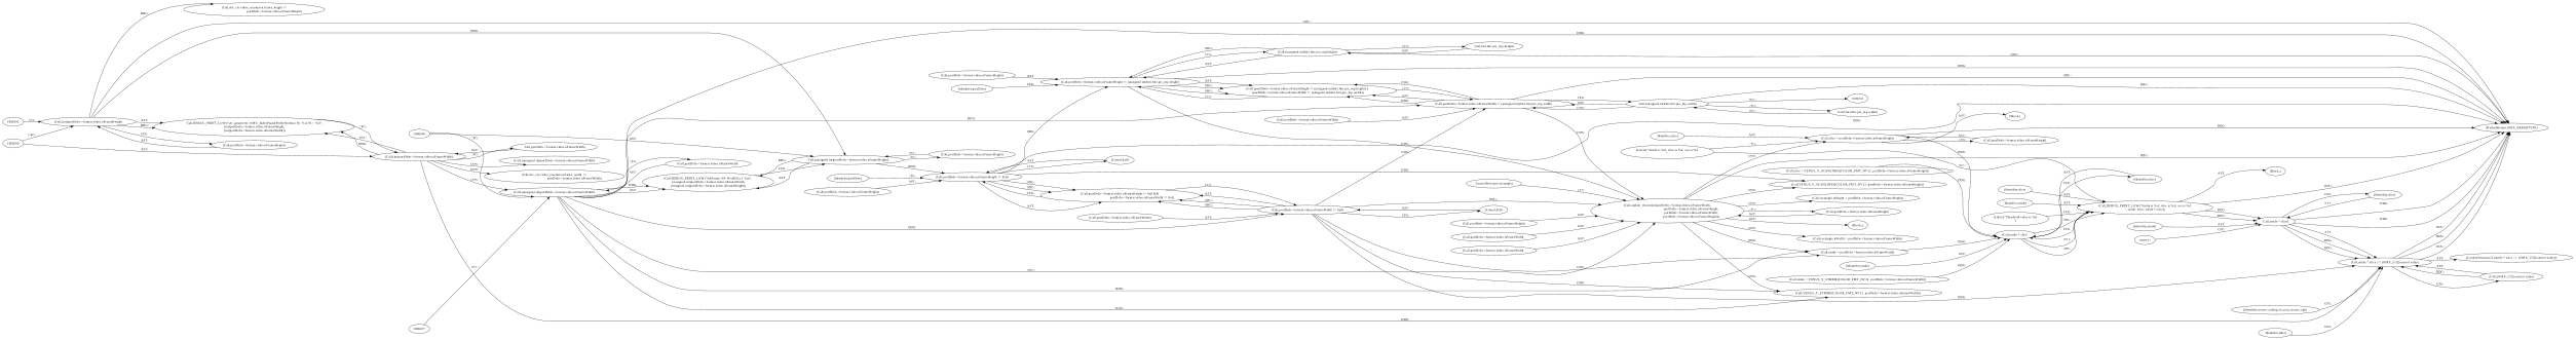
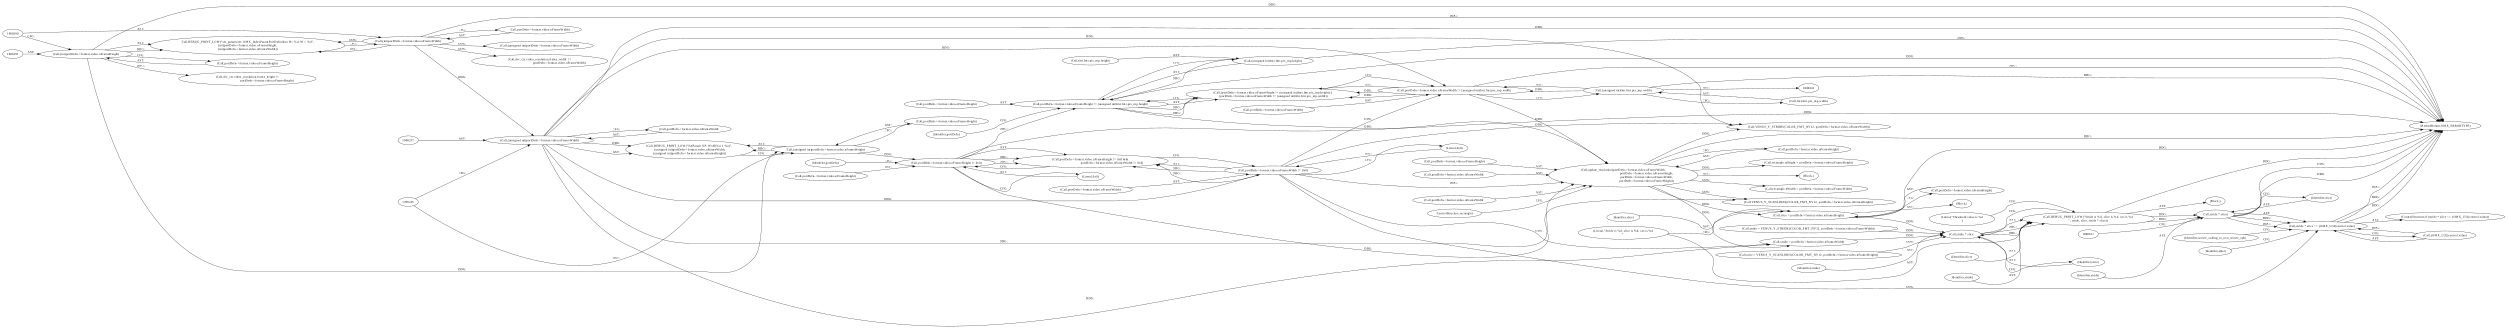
  digraph {
    fontname="Liberation Serif"
    rankdir=LR
    node [fontname="Liberation Serif"]
    edge [fontname="Liberation Serif"]
    n1 [label="(Call,slice = portDefn->format.video.nFrameHeight)"]
    n2 [label="(Call,stride * slice)"]
    n3 [label="(Block,)"]
    n4 [label="(MethodReturn,OMX_ERRORTYPE)"]
    n5 [label="(Call,portDefn->format.video.nFrameHeight)"]
    n6 [label="(Call,DEBUG_PRINT_LOW(\"Stride is %d, slice is %d, sxs is %d\n\", stride, slice, stride * slice))"]
    n7 [label="(Identifier,slice)"]
    n8 [label="(Call,portDefn->format.video.nFrameHeight != 0x0)"]
    n9 [label="(Call,portDefn->format.video.nFrameHeight != (unsigned int)fmt.fmt.pix_mp.height)"]
    n10 [label="(Call,portDefn->format.video.nFrameHeight != 0x0 &&\n                                               portDefn->format.video.nFrameWidth != 0x0)"]
    n11 [label="(Call,VENUS_Y_SCANLINES(COLOR_FMT_NV12, portDefn->format.video.nFrameHeight))"]
    n12 [label="(Literal,0x0)"]
    n13 [label="(Call,update_resolution(portDefn->format.video.nFrameWidth,\n                                                   portDefn->format.video.nFrameHeight,\n                                                   portDefn->format.video.nFrameWidth,\n                                                   portDefn->format.video.nFrameHeight))"]
    n14 [label="(Call,(portDefn->format.video.nFrameHeight != (unsigned int)fmt.fmt.pix_mp.height) ||\n (portDefn->format.video.nFrameWidth != (unsigned int)fmt.fmt.pix_mp.width))"]
    n15 [label="(Call,(unsigned int)fmt.fmt.pix_mp.height)"]
    n16 [label="(Call,portDefn->format.video.nFrameWidth != 0x0)"]
    n17 [label="(Call,(unsigned int)portDefn->format.video.nFrameHeight)"]
    n18 [label="(Call,portDefn->format.video.nFrameHeight)"]
    n19 [label="(Call,DEBUG_PRINT_LOW(\"SetParam OP: WxH(%u x %u)\",\n (unsigned int)portDefn->format.video.nFrameWidth,\n (unsigned int)portDefn->format.video.nFrameHeight))"]
    n20 [label="(Call,(int)portDefn->format.video.nFrameHeight)"]
    n21 [label="(Call,portDefn->format.video.nFrameHeight)"]
    n22 [label="(Call,drv_ctx.video_resolution.frame_height !=\n                                           portDefn->format.video.nFrameHeight)"]
    n23 [label="(Call,DEBUG_PRINT_LOW(\"set_parameter: OMX_IndexParamPortDefinition H= %d, W = %d\",\n (int)portDefn->format.video.nFrameHeight,\n (int)portDefn->format.video.nFrameWidth))"]
    n24 [label="(Call,(int)portDefn->format.video.nFrameWidth)"]
    n25 [label="(Call,stride = portDefn->format.video.nFrameWidth)"]
    n26 [label="(Call,rectangle.nWidth = portDefn->format.video.nFrameWidth)"]
    n27 [label="(Call,portDefn->format.video.nFrameHeight)"]
    n28 [label="(Call,VENUS_Y_STRIDE(COLOR_FMT_NV12, portDefn->format.video.nFrameWidth))"]
    n29 [label="(Call,rectangle.nHeight = portDefn->format.video.nFrameHeight)"]
    n30 [label="(Block,)"]
    n31 [label="(Call,portDefn->format.video.nFrameWidth != (unsigned int)fmt.fmt.pix_mp.width)"]
    n32 [label="(Call,(unsigned int)fmt.fmt.pix_mp.width)"]
    n33 [label="(Call,fmt.fmt.pix_mp.width)"]
    1000341
    n35 [label="(Call,(unsigned int)portDefn->format.video.nFrameWidth)"]
    n36 [label="(Call,portDefn->format.video.nFrameWidth)"]
    n37 [label="(Literal,0x0)"]
    n38 [label="(Call,stride * slice <= (OMX_U32)control.value)"]
    n39 [label="(Call,portDefn->format.video.nFrameWidth)"]
    n40 [label="(Call,(unsigned int)portDefn->format.video.nFrameWidth)"]
    n41 [label="(Call,drv_ctx.video_resolution.frame_width  !=\n                                           portDefn->format.video.nFrameWidth)"]
    n42 [label="(Call,fmt.fmt.pix_mp.height)"]
    n43 [label="(Call,stride * slice)"]
    n44 [label="(Block,)"]
    n45 [label="(Identifier,slice)"]
    n46 [label="(ControlStructure,if (stride * slice <= (OMX_U32)control.value))"]
    n47 [label="(Call,(OMX_U32)control.value)"]
    n48 [label="(Call,portDefn->format.video.nFrameHeight)"]
    n49 [label="(Identifier,slice)"]
    n50 [label="(Identifier,portDefn)"]
    n51 [label="(Identifier,stride)"]
    n52 [label="(Identifier,slice)"]
    n53 [label="(Identifier,stride)"]
    n54 [label="(Call,portDefn->format.video.nFrameWidth)"]
    n55 [label="(Identifier,eRet)"]
    n56 [label="(Call,portDefn->format.video.nFrameWidth)"]
    n57 [label="(Call,portDefn->format.video.nFrameWidth)"]
    n58 [label="(Call,portDefn->format.video.nFrameHeight)"]
    n59 [label="(Identifier,portDefn)"]
    n60 [label="(Call,portDefn->format.video.nFrameWidth)"]
    n61 [label="(Identifier,stride)"]
    n62 [label="(Literal,\"Threshold value is %d\n\")"]
    n63 [label="(ControlStructure,rectangle)"]
    n64 [label="(Call,stride = VENUS_Y_STRIDE(COLOR_FMT_NV12, portDefn->format.video.nFrameWidth))"]
    n65 [label="(Identifier,secure_scaling_to_non_secure_opb)"]
    n66 [label="(Call,portDefn->format.video.nFrameHeight)"]
    n67 [label="(Literal,\"Stride is %d, slice is %d, sxs is %d\n\")"]
    n68 [label="(Call,slice = VENUS_Y_SCANLINES(COLOR_FMT_NV12, portDefn->format.video.nFrameHeight))"]
    1000246
    1000191
    1000200
    1000237
    1000611
    n1 -> n2 [label="DDG: "]
    n1 -> n3 [label="AST: "]
    n1 -> n4 [label="DDG: "]
    n1 -> n5 [label="CFG: "]
    n2 -> n6 [label="AST: "]
    n2 -> n6 [label="DDG: "]
    n2 -> n6 [label="DDG: "]
    n2 -> n7 [label="CFG: "]
    n5 -> n1 [label="AST: "]
    n6 -> n2 [label="CFG: "]
    n6 -> n4 [label="DDG: "]
    n6 -> n43 [label="DDG: "]
    n6 -> n43 [label="DDG: "]
    n6 -> n44 [label="AST: "]
    n7 -> n2 [label="AST: "]
    n8 -> n4 [label="DDG: "]
    n8 -> n9 [label="DDG: "]
    n8 -> n10 [label="AST: "]
    n8 -> n10 [label="DDG: "]
    n8 -> n10 [label="DDG: "]
    n8 -> n11 [label="DDG: "]
    n8 -> n12 [label="CFG: "]
    n9 -> n4 [label="DDG: "]
    n9 -> n13 [label="DDG: "]
    n9 -> n14 [label="AST: "]
    n9 -> n14 [label="DDG: "]
    n9 -> n14 [label="DDG: "]
    n9 -> n15 [label="CFG: "]
    n10 -> n8 [label="CFG: "]
    n10 -> n16 [label="CFG: "]
    n12 -> n8 [label="AST: "]
    n13 -> n1 [label="DDG: "]
    n13 -> n4 [label="DDG: "]
    n13 -> n11 [label="DDG: "]
    n13 -> n25 [label="DDG: "]
    n13 -> n26 [label="DDG: "]
    n13 -> n27 [label="CFG: "]
    n13 -> n28 [label="DDG: "]
    n13 -> n29 [label="DDG: "]
    n13 -> n30 [label="AST: "]
    n14 -> n9 [label="CFG: "]
    n14 -> n31 [label="CFG: "]
    n15 -> n4 [label="DDG: "]
    n15 -> n9 [label="AST: "]
    n15 -> n9 [label="DDG: "]
-   n15 -> n42 [label="CFG: "]
    n16 -> n10 [label="AST: "]
    n16 -> n10 [label="DDG: "]
    n16 -> n10 [label="DDG: "]
    n16 -> n13 [label="DDG: "]
    n16 -> n25 [label="DDG: "]
    n16 -> n28 [label="DDG: "]
    n16 -> n31 [label="DDG: "]
    n16 -> n37 [label="CFG: "]
    n16 -> n38 [label="DDG: "]
    n17 -> n8 [label="DDG: "]
    n17 -> n18 [label="CFG: "]
    n17 -> n19 [label="AST: "]
    n17 -> n19 [label="DDG: "]
    n18 -> n17 [label="AST: "]
    n19 -> n17 [label="CFG: "]
    n20 -> n4 [label="DDG: "]
    n20 -> n17 [label="DDG: "]
    n20 -> n21 [label="CFG: "]
    n20 -> n22 [label="DDG: "]
    n20 -> n23 [label="AST: "]
    n20 -> n23 [label="DDG: "]
    n21 -> n20 [label="AST: "]
    n23 -> n24 [label="CFG: "]
-   n24 -> n38 [label="DDG: "]
+   n24 -> n4 [label="DDG: "]
    n24 -> n23 [label="AST: "]
    n24 -> n23 [label="DDG: "]
    n24 -> n35 [label="DDG: "]
    n24 -> n39 [label="CFG: "]
    n24 -> n40 [label="DDG: "]
    n24 -> n41 [label="DDG: "]
    n25 -> n2 [label="DDG: "]
    n27 -> n13 [label="AST: "]
    n31 -> n4 [label="DDG: "]
    n31 -> n13 [label="DDG: "]
    n31 -> n14 [label="AST: "]
    n31 -> n14 [label="DDG: "]
    n31 -> n14 [label="DDG: "]
    n31 -> n32 [label="CFG: "]
    n32 -> n4 [label="DDG: "]
    n32 -> n31 [label="AST: "]
    n32 -> n31 [label="DDG: "]
    n32 -> n33 [label="CFG: "]
    n32 -> 1000341 [label="AST: "]
    n33 -> n32 [label="AST: "]
    n35 -> n4 [label="DDG: "]
    n35 -> n13 [label="DDG: "]
    n35 -> n16 [label="DDG: "]
    n35 -> n19 [label="AST: "]
    n35 -> n19 [label="DDG: "]
    n35 -> n25 [label="DDG: "]
    n35 -> n28 [label="DDG: "]
    n35 -> n31 [label="DDG: "]
    n35 -> n36 [label="CFG: "]
    n36 -> n35 [label="AST: "]
    n37 -> n16 [label="AST: "]
    n38 -> n4 [label="DDG: "]
    n38 -> n4 [label="DDG: "]
    n38 -> n4 [label="DDG: "]
    n38 -> n46 [label="AST: "]
    n38 -> n47 [label="CFG: "]
    n39 -> n24 [label="AST: "]
    n42 -> n15 [label="AST: "]
    n43 -> n4 [label="DDG: "]
    n43 -> n4 [label="DDG: "]
    n43 -> n38 [label="AST: "]
    n43 -> n38 [label="DDG: "]
    n43 -> n38 [label="DDG: "]
    n43 -> n45 [label="CFG: "]
    n45 -> n43 [label="AST: "]
    n47 -> n38 [label="AST: "]
    n47 -> n38 [label="DDG: "]
    n48 -> n13 [label="AST: "]
    n49 -> n6 [label="AST: "]
    n50 -> n9 [label="CFG: "]
    n51 -> n2 [label="AST: "]
    n52 -> n1 [label="AST: "]
    n53 -> n43 [label="AST: "]
    n54 -> n13 [label="AST: "]
    n55 -> n38 [label="CFG: "]
    n56 -> n13 [label="AST: "]
    n57 -> n31 [label="AST: "]
    n58 -> n8 [label="AST: "]
    n59 -> n8 [label="CFG: "]
    n60 -> n16 [label="AST: "]
    n61 -> n6 [label="AST: "]
    n62 -> n6 [label="CFG: "]
    n63 -> n13 [label="CFG: "]
    n64 -> n2 [label="DDG: "]
    n65 -> n38 [label="CFG: "]
    n66 -> n9 [label="AST: "]
    n67 -> n1 [label="CFG: "]
    n67 -> n6 [label="AST: "]
    n68 -> n2 [label="DDG: "]
    1000246 -> n17 [label="AST: "]
    1000246 -> n35 [label="CFG: "]
    1000191 -> n20 [label="AST: "]
    1000200 -> n20 [label="CFG: "]
    1000200 -> n24 [label="AST: "]
    1000237 -> n35 [label="AST: "]
    1000611 -> n43 [label="CFG: "]
  }
